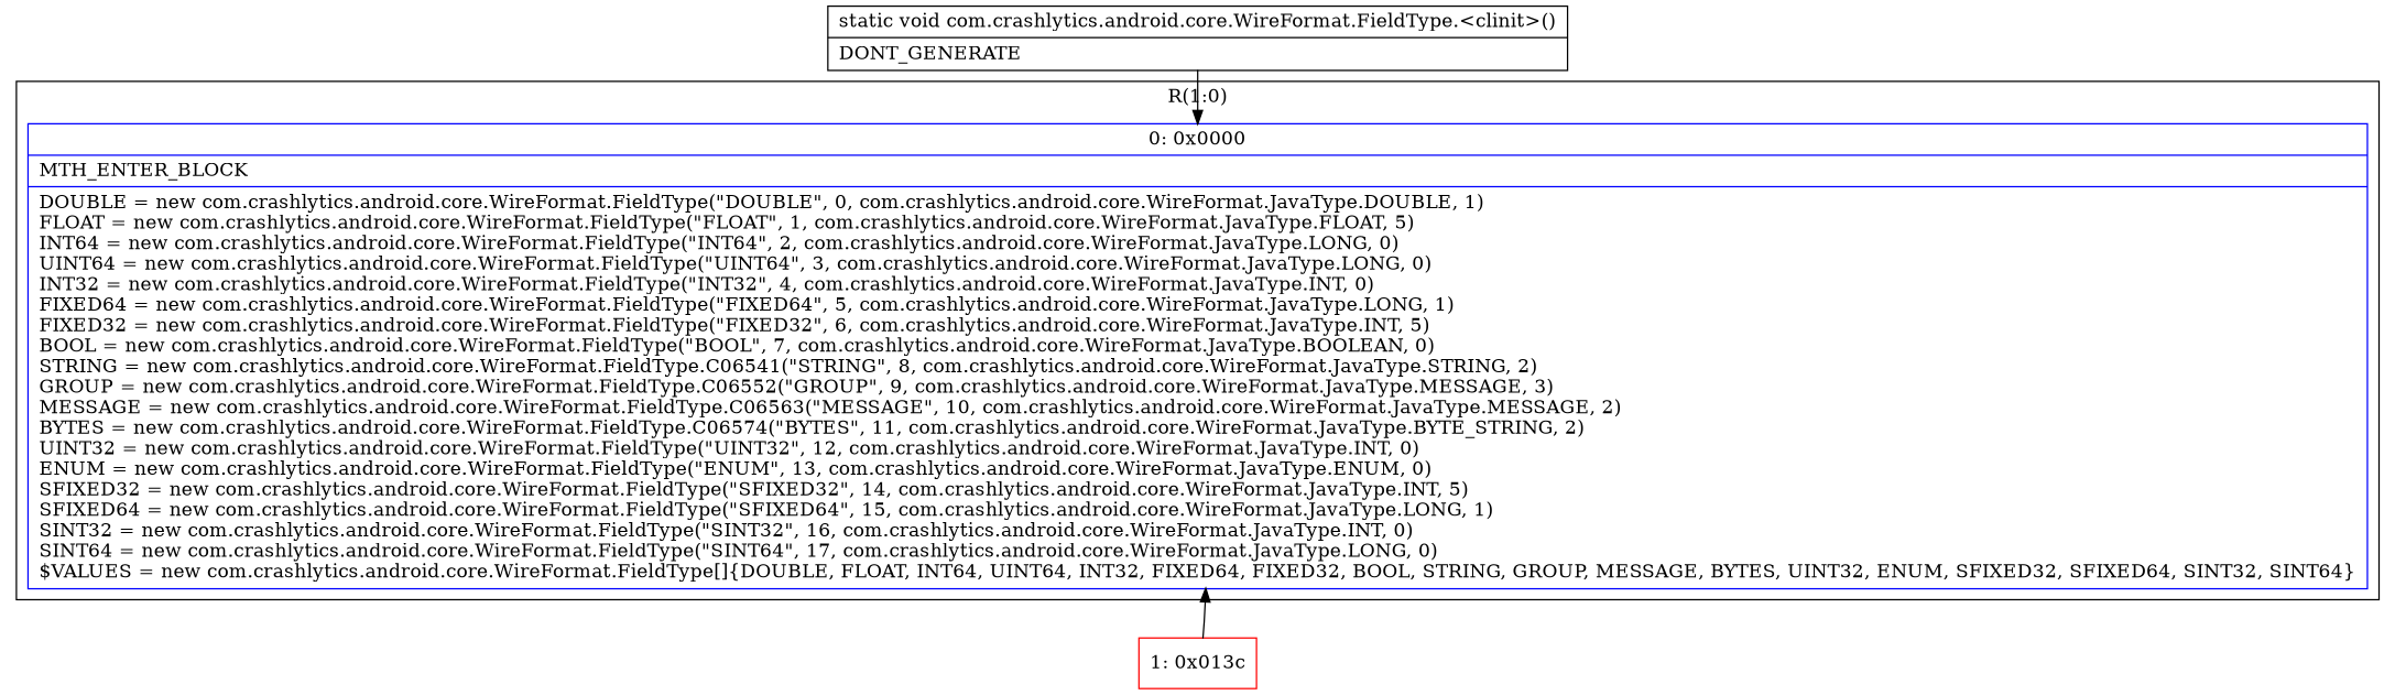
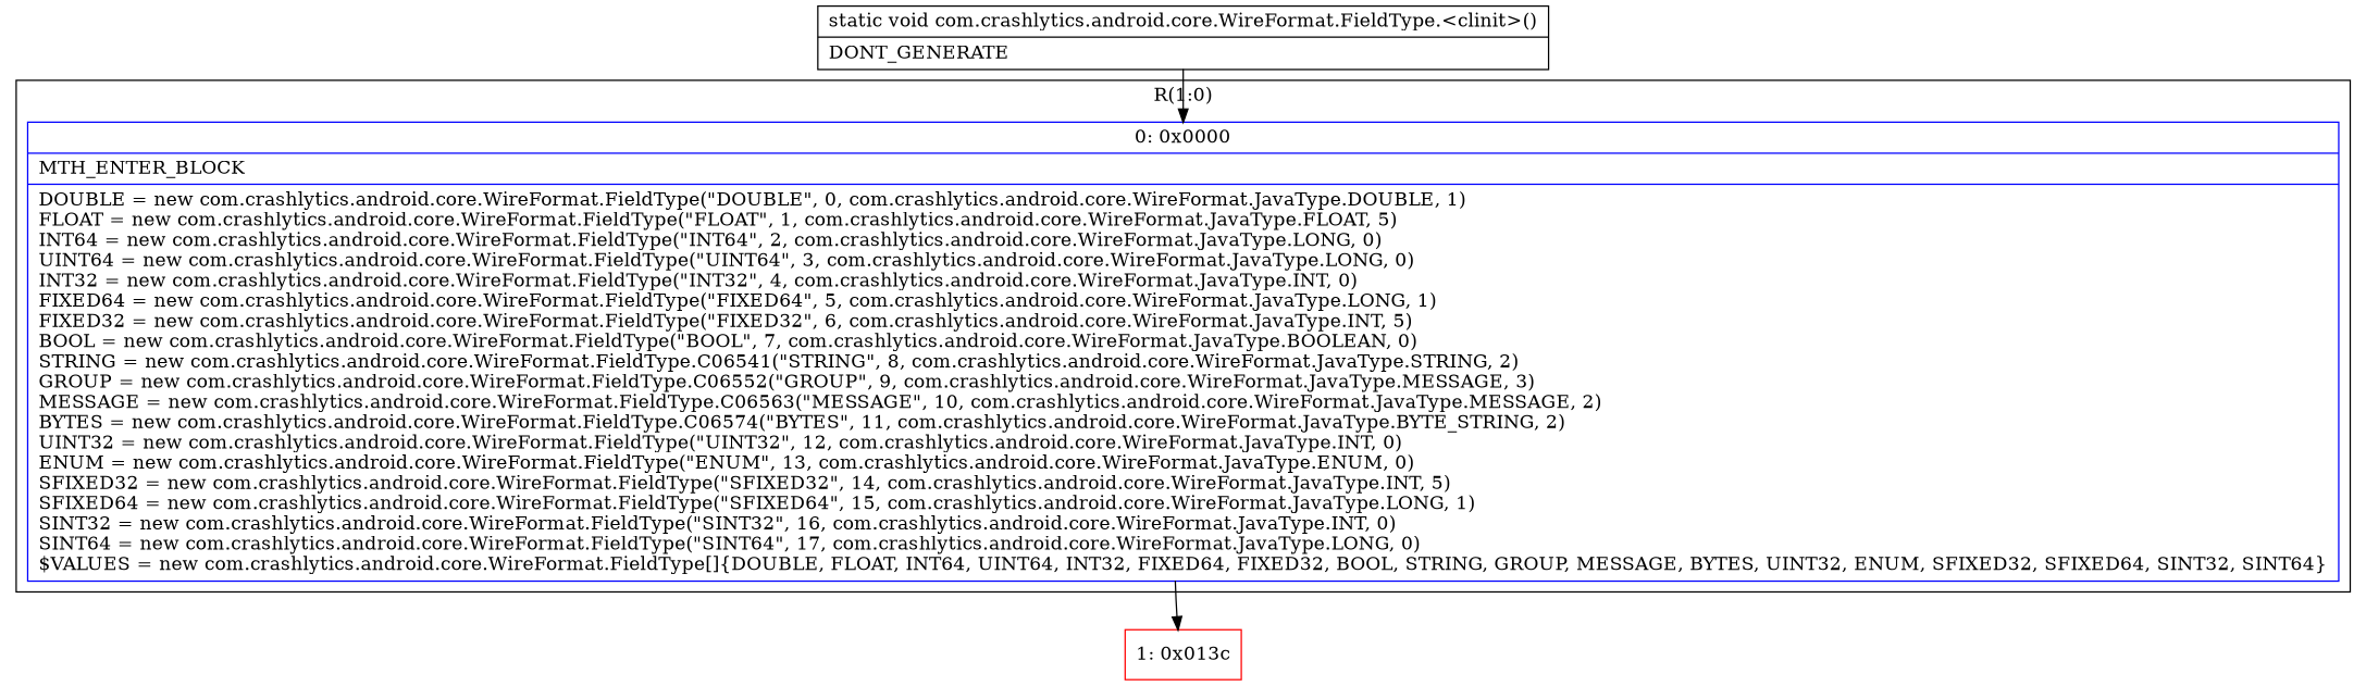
  digraph {
    node [shape=record]
    n1 [color=blue label="{0\:\ 0x0000|MTH_ENTER_BLOCK\l|DOUBLE = new com.crashlytics.android.core.WireFormat.FieldType(\"DOUBLE\", 0, com.crashlytics.android.core.WireFormat.JavaType.DOUBLE, 1)\lFLOAT = new com.crashlytics.android.core.WireFormat.FieldType(\"FLOAT\", 1, com.crashlytics.android.core.WireFormat.JavaType.FLOAT, 5)\lINT64 = new com.crashlytics.android.core.WireFormat.FieldType(\"INT64\", 2, com.crashlytics.android.core.WireFormat.JavaType.LONG, 0)\lUINT64 = new com.crashlytics.android.core.WireFormat.FieldType(\"UINT64\", 3, com.crashlytics.android.core.WireFormat.JavaType.LONG, 0)\lINT32 = new com.crashlytics.android.core.WireFormat.FieldType(\"INT32\", 4, com.crashlytics.android.core.WireFormat.JavaType.INT, 0)\lFIXED64 = new com.crashlytics.android.core.WireFormat.FieldType(\"FIXED64\", 5, com.crashlytics.android.core.WireFormat.JavaType.LONG, 1)\lFIXED32 = new com.crashlytics.android.core.WireFormat.FieldType(\"FIXED32\", 6, com.crashlytics.android.core.WireFormat.JavaType.INT, 5)\lBOOL = new com.crashlytics.android.core.WireFormat.FieldType(\"BOOL\", 7, com.crashlytics.android.core.WireFormat.JavaType.BOOLEAN, 0)\lSTRING = new com.crashlytics.android.core.WireFormat.FieldType.C06541(\"STRING\", 8, com.crashlytics.android.core.WireFormat.JavaType.STRING, 2)\lGROUP = new com.crashlytics.android.core.WireFormat.FieldType.C06552(\"GROUP\", 9, com.crashlytics.android.core.WireFormat.JavaType.MESSAGE, 3)\lMESSAGE = new com.crashlytics.android.core.WireFormat.FieldType.C06563(\"MESSAGE\", 10, com.crashlytics.android.core.WireFormat.JavaType.MESSAGE, 2)\lBYTES = new com.crashlytics.android.core.WireFormat.FieldType.C06574(\"BYTES\", 11, com.crashlytics.android.core.WireFormat.JavaType.BYTE_STRING, 2)\lUINT32 = new com.crashlytics.android.core.WireFormat.FieldType(\"UINT32\", 12, com.crashlytics.android.core.WireFormat.JavaType.INT, 0)\lENUM = new com.crashlytics.android.core.WireFormat.FieldType(\"ENUM\", 13, com.crashlytics.android.core.WireFormat.JavaType.ENUM, 0)\lSFIXED32 = new com.crashlytics.android.core.WireFormat.FieldType(\"SFIXED32\", 14, com.crashlytics.android.core.WireFormat.JavaType.INT, 5)\lSFIXED64 = new com.crashlytics.android.core.WireFormat.FieldType(\"SFIXED64\", 15, com.crashlytics.android.core.WireFormat.JavaType.LONG, 1)\lSINT32 = new com.crashlytics.android.core.WireFormat.FieldType(\"SINT32\", 16, com.crashlytics.android.core.WireFormat.JavaType.INT, 0)\lSINT64 = new com.crashlytics.android.core.WireFormat.FieldType(\"SINT64\", 17, com.crashlytics.android.core.WireFormat.JavaType.LONG, 0)\l$VALUES = new com.crashlytics.android.core.WireFormat.FieldType[]\{DOUBLE, FLOAT, INT64, UINT64, INT32, FIXED64, FIXED32, BOOL, STRING, GROUP, MESSAGE, BYTES, UINT32, ENUM, SFIXED32, SFIXED64, SINT32, SINT64\}\l}"]
    n2 [color=red label="{1\:\ 0x013c}"]
    n3 [label="{static void com.crashlytics.android.core.WireFormat.FieldType.\<clinit\>()  | DONT_GENERATE\l}"]
    subgraph cluster_1 {
      label="R(1:0)"
      n1
    }
-   n2 -> n1
+   n1 -> n2
    n3 -> n1
  }
